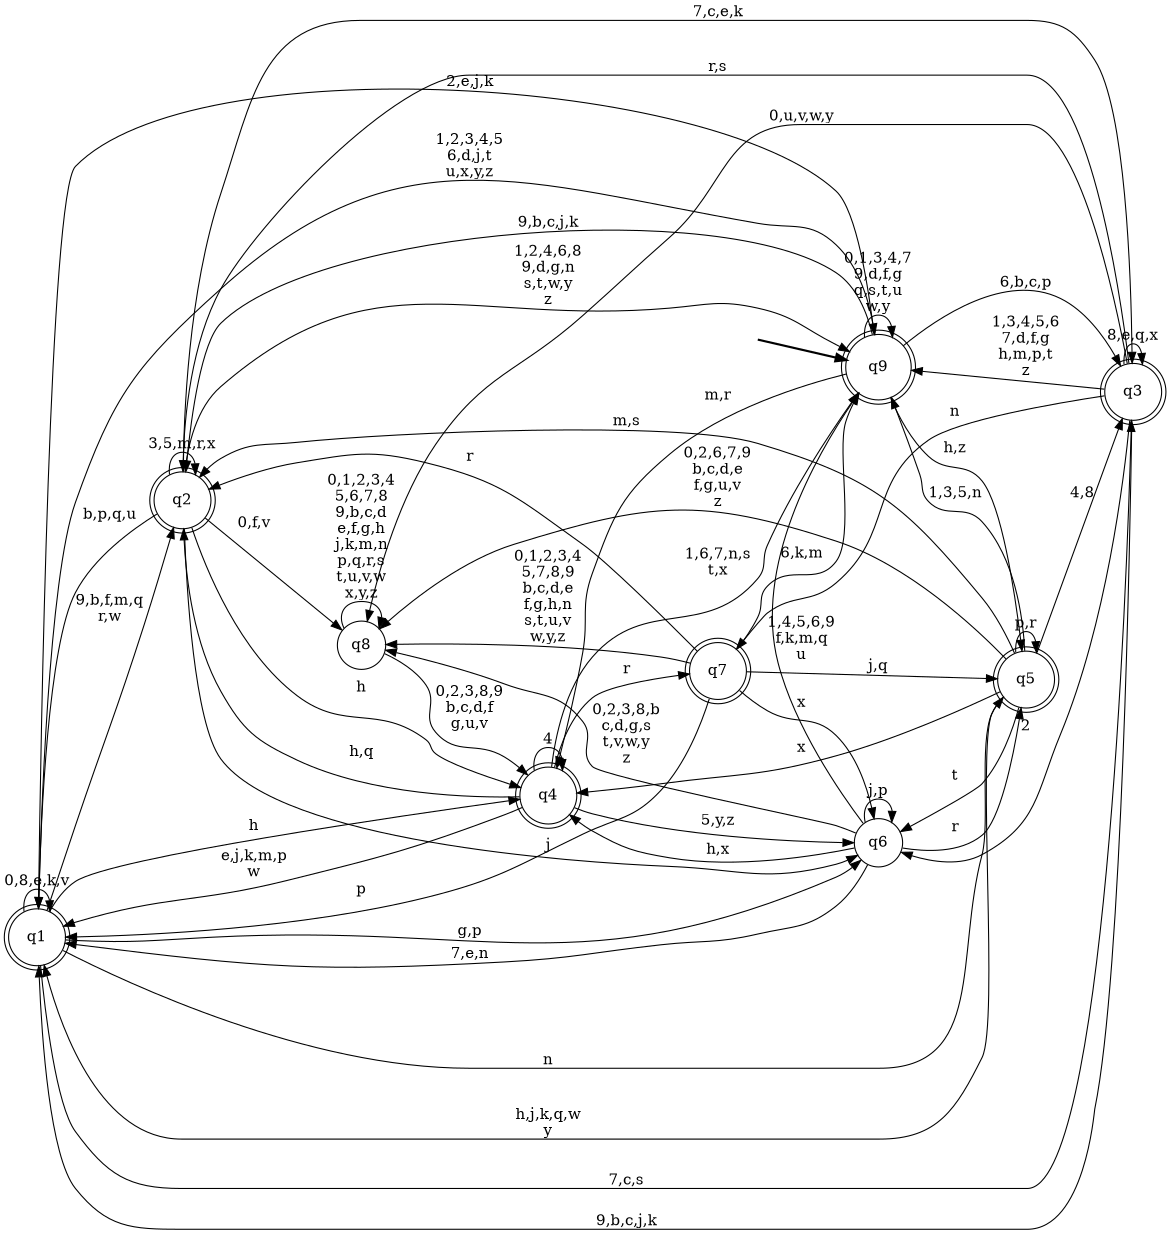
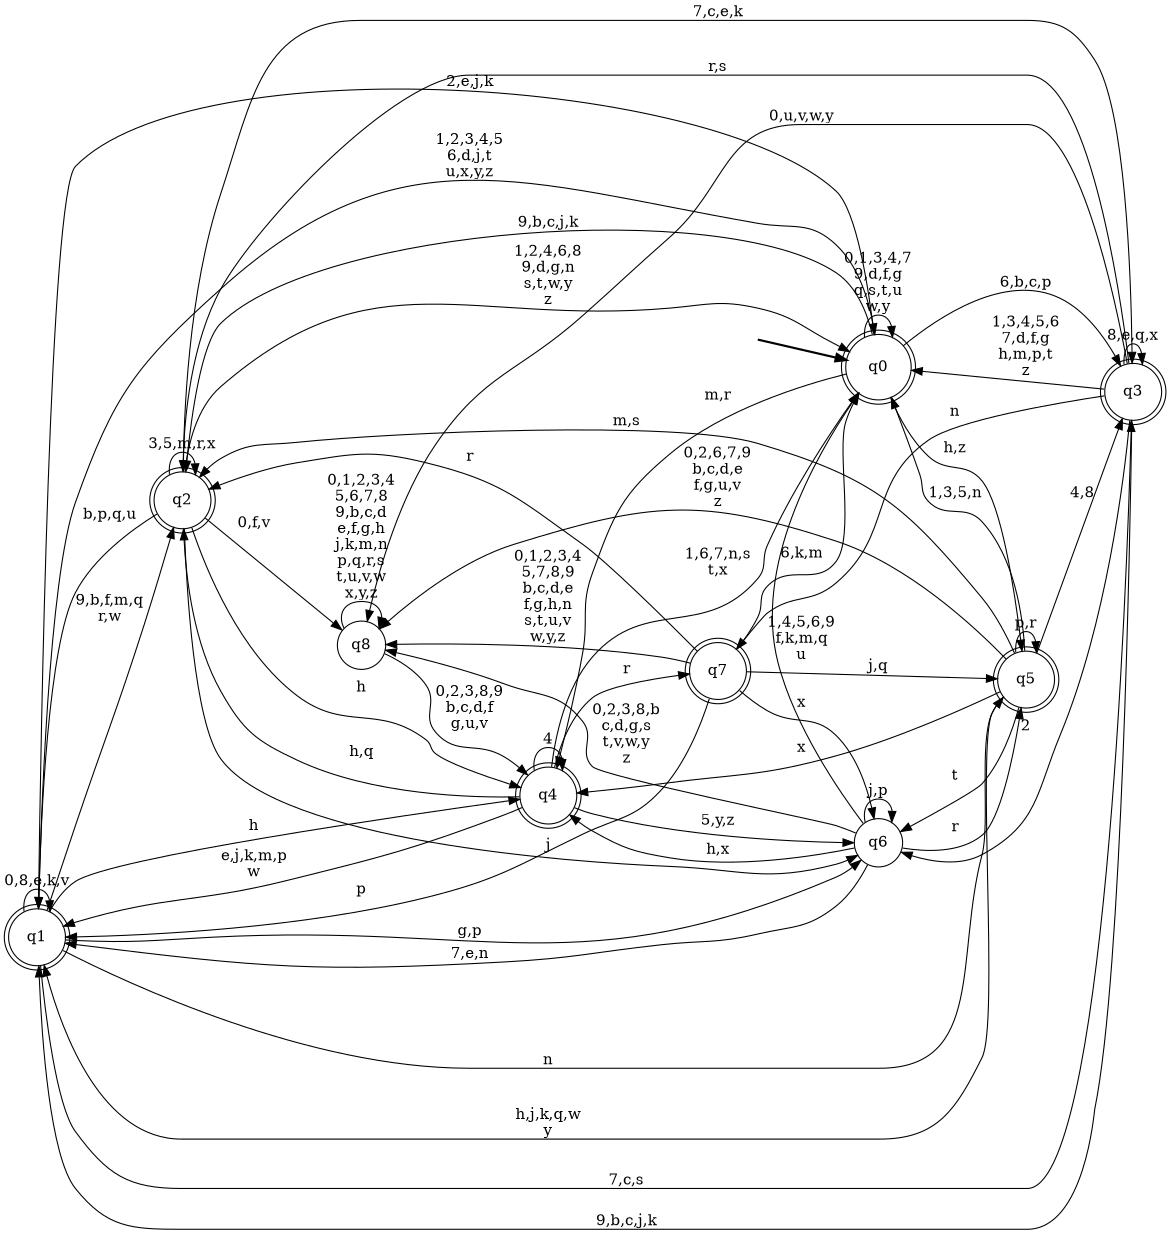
  digraph {
    fontname="DejaVu Serif"
    rankdir=LR
    node [fontname="DejaVu Serif" shape=doublecircle style="rounded,filled" color=black fillcolor=white]
    edge [fontname="DejaVu Serif"]
    __start0 [height=0 shape=none style=invis width=0 color="" fillcolor=""]
-   n2 [label=q9]
+   n2 [label=q0]
    n3 [label=q1]
    n4 [label=q2]
    n5 [label=q3]
    n6 [label=q4]
    n7 [label=q5]
    n8 [label=q6 shape=circle style=filled]
    n9 [label=q8 shape=circle style=filled]
    n10 [label=q7]
    subgraph cluster_1 {
      nodesep=0.15
      ranksep=0.15
      style=invis
      __start0
      n2
    }
    __start0 -> n2 [penwidth=2]
    n2 -> n2 [label="0,1,3,4,7\n9,d,f,g\nq,s,t,u\nw,y"]
    n2 -> n3 [label="2,e,j,k"]
    n2 -> n4 [label="9,b,c,j,k"]
    n2 -> n5 [label="6,b,c,p"]
    n2 -> n6 [label="m,r"]
    n2 -> n7 [label="h,z"]
    n3 -> n2 [label="1,2,3,4,5\n6,d,j,t\nu,x,y,z"]
    n3 -> n3 [label="0,8,e,k,v"]
    n3 -> n4 [label="9,b,f,m,q\nr,w"]
    n3 -> n5 [label="7,c,s"]
    n3 -> n6 [label=h]
    n3 -> n7 [label=n]
    n3 -> n8 [label="g,p"]
    n4 -> n2 [label="1,2,4,6,8\n9,d,g,n\ns,t,w,y\nz"]
    n4 -> n3 [label="b,p,q,u"]
    n4 -> n4 [label="3,5,m,r,x"]
    n4 -> n5 [label="7,c,e,k"]
    n4 -> n6 [label=h]
    n4 -> n8 [label=j]
    n4 -> n9 [label="0,f,v"]
    n5 -> n2 [label="1,3,4,5,6\n7,d,f,g\nh,m,p,t\nz"]
    n5 -> n3 [label="9,b,c,j,k"]
    n5 -> n4 [label="r,s"]
    n5 -> n5 [label="8,e,q,x"]
    n5 -> n8 [label=2]
    n5 -> n9 [label="0,u,v,w,y"]
    n5 -> n10 [label=n]
    n6 -> n2 [label="1,6,7,n,s\nt,x"]
    n6 -> n3 [label="e,j,k,m,p\nw"]
    n6 -> n4 [label="h,q"]
    n6 -> n6 [label=4]
    n6 -> n8 [label="5,y,z"]
    n6 -> n10 [label=r]
    n7 -> n2 [label="1,3,5,n"]
    n7 -> n3 [label="h,j,k,q,w\ny"]
    n7 -> n4 [label="m,s"]
    n7 -> n5 [label="4,8"]
    n7 -> n6 [label=x]
    n7 -> n7 [label="p,r"]
    n7 -> n8 [label=t]
    n7 -> n9 [label="0,2,6,7,9\nb,c,d,e\nf,g,u,v\nz"]
    n8 -> n2 [label="1,4,5,6,9\nf,k,m,q\nu"]
    n8 -> n3 [label="7,e,n"]
    n8 -> n6 [label="h,x"]
    n8 -> n7 [label=r]
    n8 -> n8 [label="j,p"]
    n8 -> n9 [label="0,2,3,8,b\nc,d,g,s\nt,v,w,y\nz"]
    n9 -> n6 [label="0,2,3,8,9\nb,c,d,f\ng,u,v"]
    n9 -> n9 [label="0,1,2,3,4\n5,6,7,8\n9,b,c,d\ne,f,g,h\nj,k,m,n\np,q,r,s\nt,u,v,w\nx,y,z"]
    n10 -> n2 [label="6,k,m"]
    n10 -> n3 [label=p]
    n10 -> n4 [label=r]
    n10 -> n7 [label="j,q"]
    n10 -> n8 [label=x]
    n10 -> n9 [label="0,1,2,3,4\n5,7,8,9\nb,c,d,e\nf,g,h,n\ns,t,u,v\nw,y,z"]
  }
